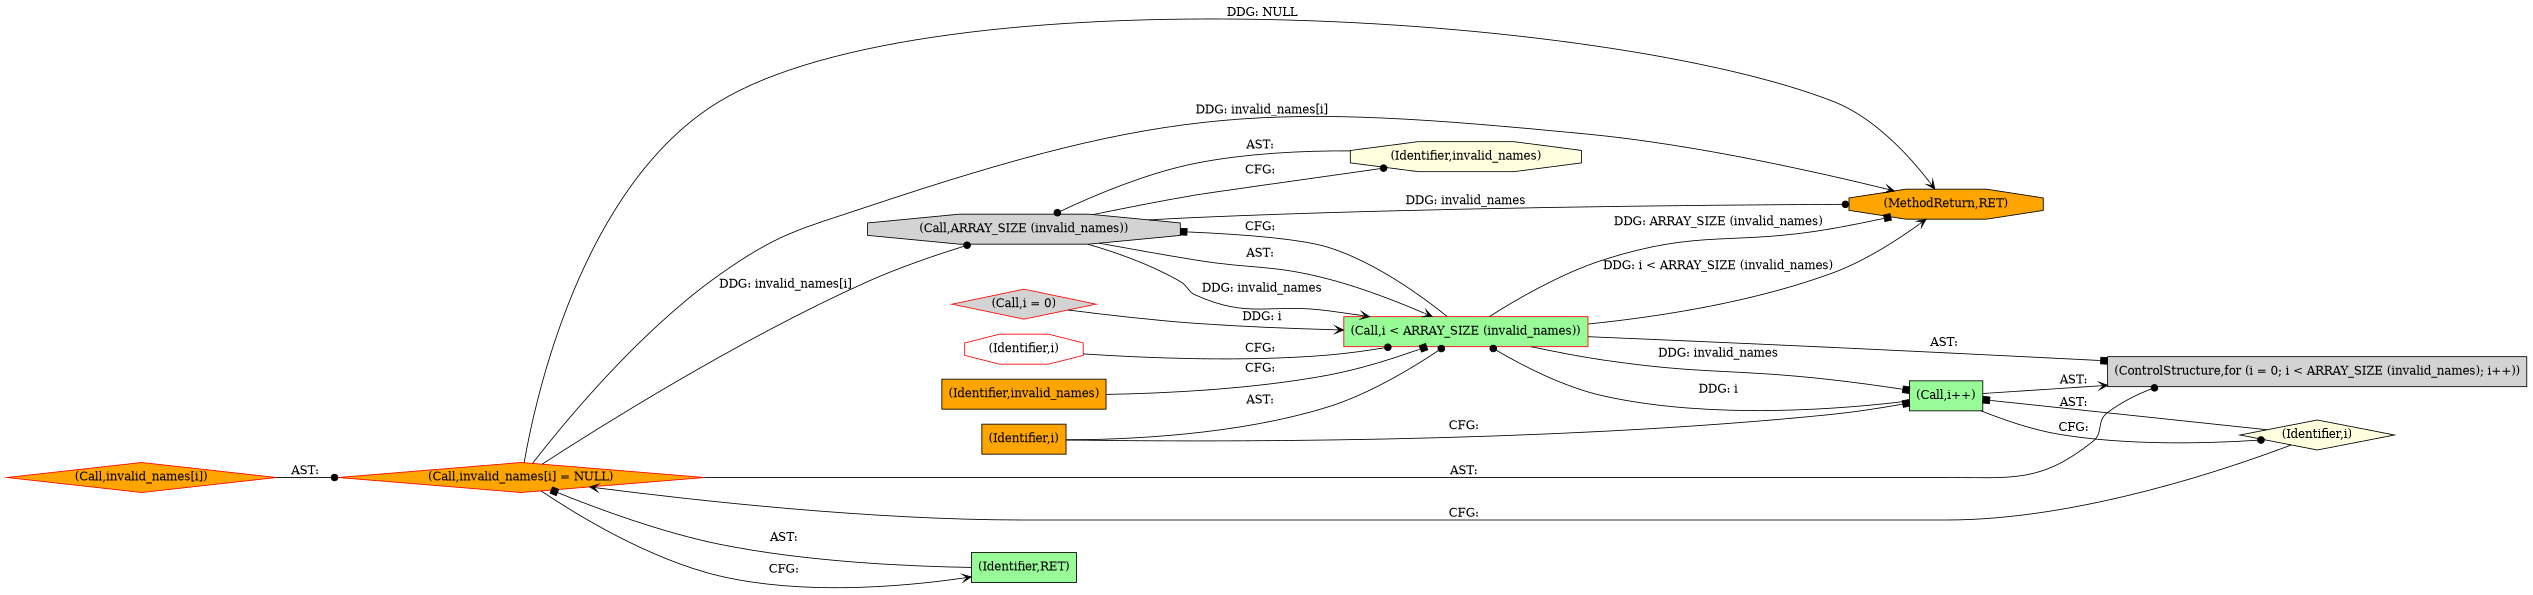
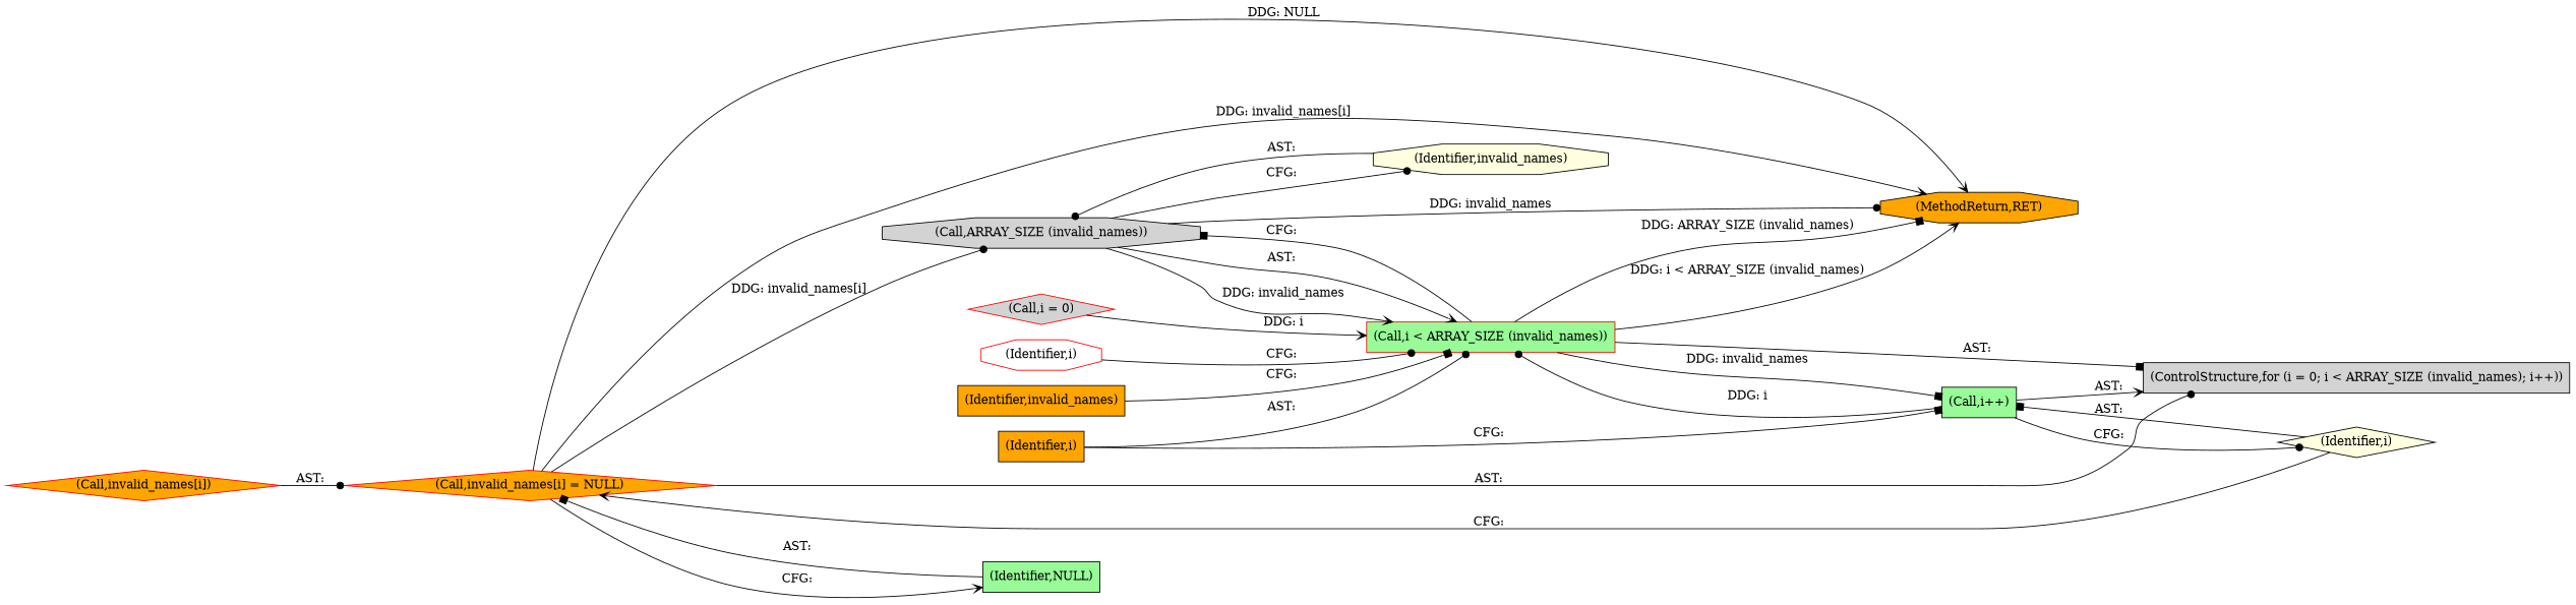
  digraph {
    rankdir=LR
    node [color=black fillcolor=orange shape=box style=filled]
    edge [arrowhead=dot]
    n1 [color=red label="(Call,invalid_names[i] = NULL)" shape=diamond]
    n2 [fillcolor=lightgrey label="(Call,ARRAY_SIZE (invalid_names))" shape=octagon]
    n3 [fillcolor=lightgrey label="(ControlStructure,for (i = 0; i < ARRAY_SIZE (invalid_names); i++))"]
    n4 [label="(MethodReturn,RET)" shape=octagon]
-   n5 [fillcolor=palegreen label="(Identifier,RET)"]
+   n5 [fillcolor=palegreen label="(Identifier,NULL)"]
    n6 [color=red fillcolor=palegreen label="(Call,i < ARRAY_SIZE (invalid_names))"]
    n7 [fillcolor=lightyellow label="(Identifier,invalid_names)" shape=octagon]
    n8 [fillcolor=palegreen label="(Call,i++)"]
    n9 [fillcolor=lightyellow label="(Identifier,i)" shape=diamond]
    n10 [color=red fillcolor=white label="(Identifier,i)" shape=octagon]
    n11 [label="(Identifier,i)"]
    n12 [color=red label="(Call,invalid_names[i])" shape=diamond]
    n13 [label="(Identifier,invalid_names)"]
    n14 [color=red fillcolor=lightgrey label="(Call,i = 0)" shape=diamond]
    n1 -> n2 [label="DDG: invalid_names[i]"]
    n1 -> n3 [label="AST: "]
    n1 -> n4 [arrowhead=vee label="DDG: NULL"]
    n1 -> n4 [arrowhead=vee label="DDG: invalid_names[i]"]
    n1 -> n5 [arrowhead=vee label="CFG: "]
    n2 -> n4 [label="DDG: invalid_names"]
    n2 -> n6 [arrowhead=vee label="AST: "]
    n2 -> n6 [arrowhead=vee label="DDG: invalid_names"]
    n2 -> n7 [label="CFG: "]
    n5 -> n1 [arrowhead=box label="AST: "]
    n6 -> n2 [arrowhead=box label="CFG: "]
    n6 -> n3 [arrowhead=box label="AST: "]
    n6 -> n4 [arrowhead=vee label="DDG: i < ARRAY_SIZE (invalid_names)"]
    n6 -> n4 [arrowhead=box label="DDG: ARRAY_SIZE (invalid_names)"]
    n6 -> n8 [arrowhead=box label="DDG: invalid_names"]
    n7 -> n2 [label="AST: "]
    n8 -> n3 [arrowhead=vee label="AST: "]
    n8 -> n6 [label="DDG: i"]
    n8 -> n9 [label="CFG: "]
    n9 -> n1 [arrowhead=vee label="CFG: "]
    n9 -> n8 [arrowhead=box label="AST: "]
    n10 -> n6 [label="CFG: "]
    n11 -> n6 [label="AST: "]
    n11 -> n8 [arrowhead=box label="CFG: "]
    n12 -> n1 [label="AST: "]
    n13 -> n6 [arrowhead=box label="CFG: "]
    n14 -> n6 [arrowhead=vee label="DDG: i"]
  }
